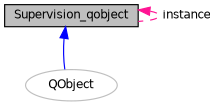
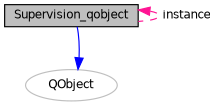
  digraph {
    node [fontname=Helvetica fontsize=10 style=filled]
    edge [dir=back fontname=Helvetica fontsize=10 labelfontname=Helvetica labelfontsize=10]
    n1 [color=black fillcolor=grey75 fontcolor=black height=0.2 label=Supervision_qobject shape=box width=0.4]
    n2 [color=grey75 fillcolor=white height=0.2 label=QObject shape=ellipse width=0.4]
    n1 -> n1 [color=deeppink label=" instance" style=dashed]
-   n1 -> n2 [color=blue style=solid]
+   n2 -> n1 [color=blue style=solid]
  }
